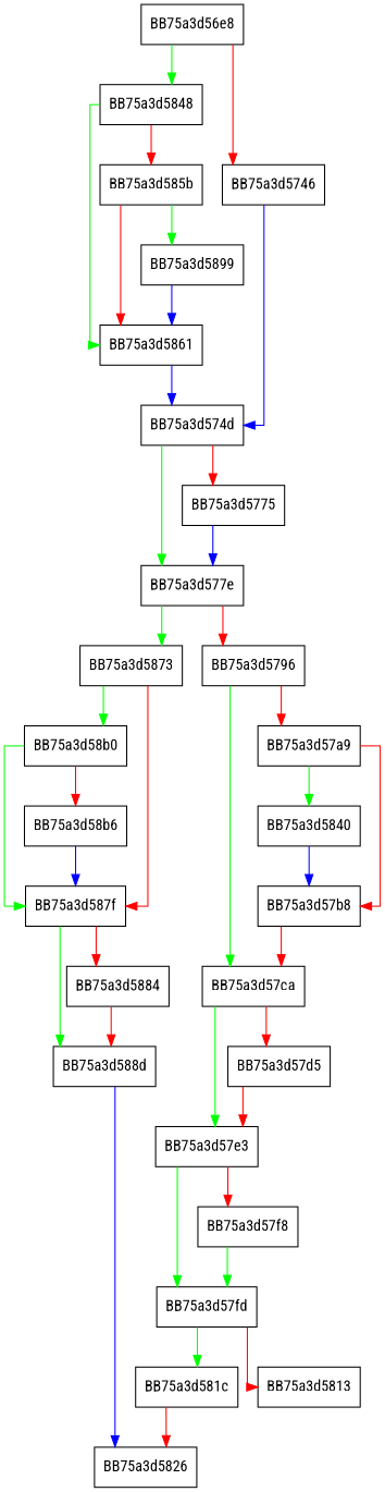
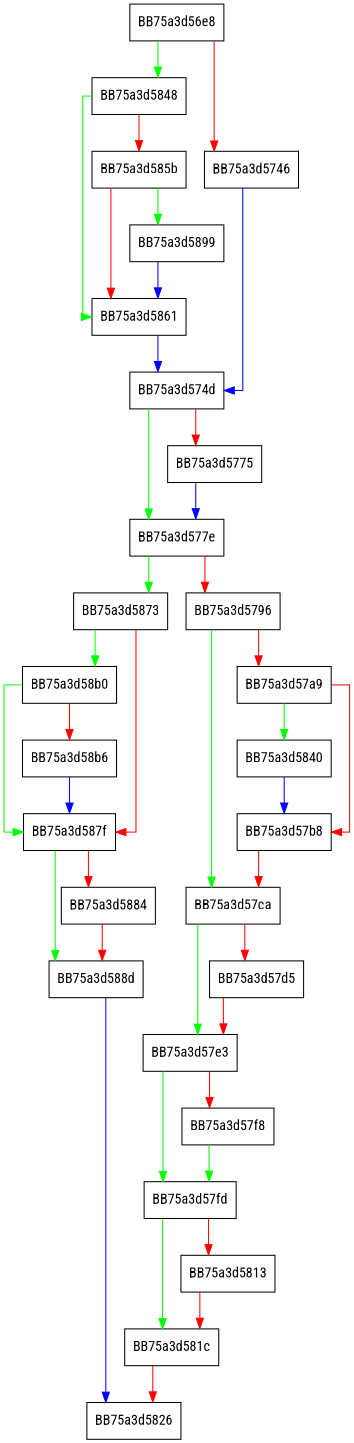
  digraph {
    fontname="Roboto Condensed"
    splines=ortho
    node [fontname="Roboto Condensed" shape=box]
    edge [color=red fontname="Roboto Condensed"]
    BB75a3d56e8
    BB75a3d5848
    BB75a3d5746
    BB75a3d5861
    BB75a3d585b
    BB75a3d574d
    BB75a3d5899
    BB75a3d577e
    BB75a3d5775
    BB75a3d5873
    BB75a3d5796
    BB75a3d58b0
    BB75a3d587f
    BB75a3d57ca
    BB75a3d57a9
    BB75a3d58b6
    BB75a3d588d
    BB75a3d5884
    BB75a3d57e3
    BB75a3d57d5
    BB75a3d5840
    BB75a3d57b8
    BB75a3d57fd
    BB75a3d57f8
    BB75a3d581c
    BB75a3d5813
    BB75a3d5826
    BB75a3d56e8 -> BB75a3d5848 [color=green]
    BB75a3d56e8 -> BB75a3d5746
    BB75a3d5848 -> BB75a3d5861 [color=green]
    BB75a3d5848 -> BB75a3d585b
    BB75a3d5746 -> BB75a3d574d [color=blue]
    BB75a3d5861 -> BB75a3d574d [color=blue]
    BB75a3d585b -> BB75a3d5861
    BB75a3d585b -> BB75a3d5899 [color=green]
    BB75a3d574d -> BB75a3d577e [color=green]
    BB75a3d574d -> BB75a3d5775
    BB75a3d5899 -> BB75a3d5861 [color=blue]
    BB75a3d577e -> BB75a3d5873 [color=green]
    BB75a3d577e -> BB75a3d5796
    BB75a3d5775 -> BB75a3d577e [color=blue]
    BB75a3d5873 -> BB75a3d58b0 [color=green]
    BB75a3d5873 -> BB75a3d587f
    BB75a3d5796 -> BB75a3d57ca [color=green]
    BB75a3d5796 -> BB75a3d57a9
    BB75a3d58b0 -> BB75a3d587f [color=green]
    BB75a3d58b0 -> BB75a3d58b6
    BB75a3d587f -> BB75a3d588d [color=green]
    BB75a3d587f -> BB75a3d5884
    BB75a3d57ca -> BB75a3d57e3 [color=green]
    BB75a3d57ca -> BB75a3d57d5
    BB75a3d57a9 -> BB75a3d5840 [color=green]
    BB75a3d57a9 -> BB75a3d57b8
    BB75a3d58b6 -> BB75a3d587f [color=blue]
    BB75a3d588d -> BB75a3d5826 [color=blue]
    BB75a3d5884 -> BB75a3d588d
    BB75a3d57e3 -> BB75a3d57fd [color=green]
    BB75a3d57e3 -> BB75a3d57f8
    BB75a3d57d5 -> BB75a3d57e3
    BB75a3d5840 -> BB75a3d57b8 [color=blue]
    BB75a3d57b8 -> BB75a3d57ca
    BB75a3d57fd -> BB75a3d581c [color=green]
    BB75a3d57fd -> BB75a3d5813
    BB75a3d57f8 -> BB75a3d57fd [color=green]
    BB75a3d581c -> BB75a3d5826
+   BB75a3d5813 -> BB75a3d581c
  }
